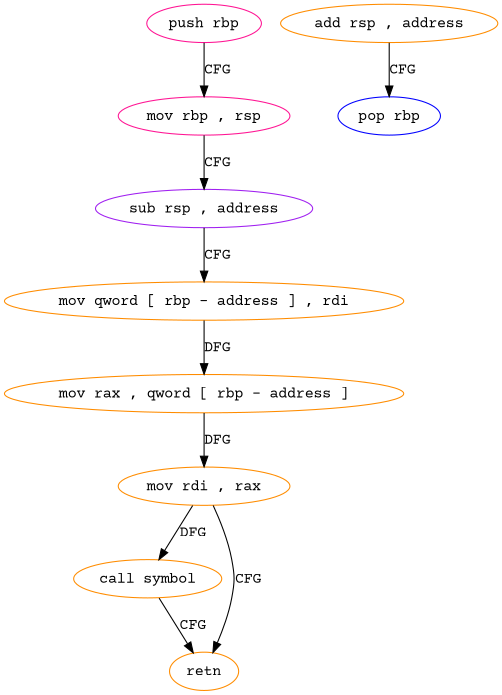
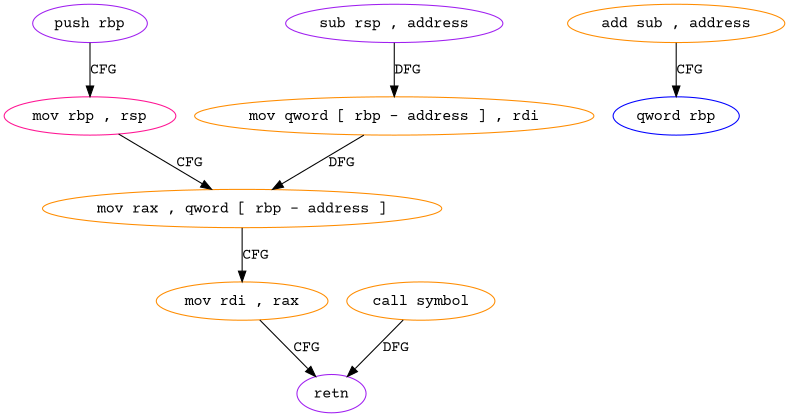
  digraph {
    fontname="Courier Prime"
    node [color=darkorange fontname="Courier Prime"]
    edge [fontname="Courier Prime"]
-   n1 [color=deeppink label="push rbp"]
+   n1 [color=purple label="push rbp"]
    n2 [color=deeppink label="mov rbp , rsp"]
    n3 [color=purple label="sub rsp , address"]
    n4 [label="mov qword [ rbp - address ] , rdi"]
    n5 [label="mov rax , qword [ rbp - address ]"]
    n6 [label="mov rdi , rax"]
    n7 [label="call symbol"]
-   n8 [label=retn]
-   n9 [label="add rsp , address"]
-   n10 [color=blue label="pop rbp"]
+   n8 [color=purple label=retn]
+   n9 [label="add sub , address"]
+   n10 [color=blue label="qword rbp"]
    n1 -> n2 [label=CFG]
-   n2 -> n3 [label=CFG]
-   n3 -> n4 [label=CFG]
+   n2 -> n5 [label=CFG]
+   n3 -> n4 [label=DFG]
    n4 -> n5 [label=DFG]
-   n5 -> n6 [label=DFG]
-   n6 -> n7 [label=DFG]
+   n5 -> n6 [label=CFG]
    n6 -> n8 [label=CFG]
-   n7 -> n8 [label=CFG]
+   n7 -> n8 [label=DFG]
    n9 -> n10 [label=CFG]
  }
